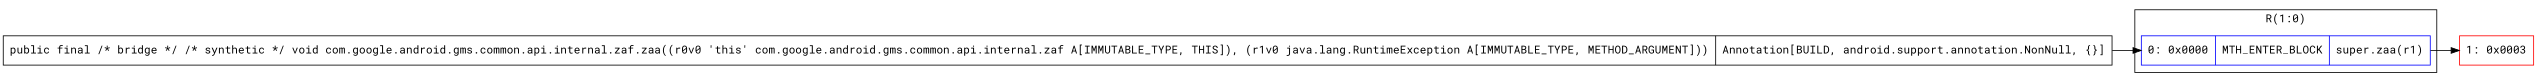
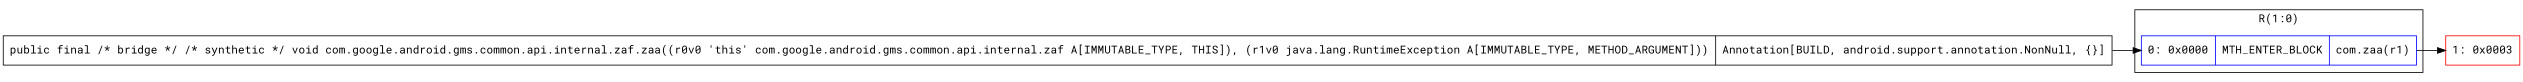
  digraph {
    rankdir=LR
    fontname="Roboto Mono"
    node [shape=record fontname="Roboto Mono"]
    edge [fontname="Roboto Mono"]
-   n1 [color=blue label="{0\:\ 0x0000|MTH_ENTER_BLOCK\l|super.zaa(r1)\l}"]
+   n1 [color=blue label="{0\:\ 0x0000|MTH_ENTER_BLOCK\l|com.zaa(r1)\l}"]
    n2 [color=red label="{1\:\ 0x0003}"]
    n3 [label="{public final \/* bridge *\/ \/* synthetic *\/ void com.google.android.gms.common.api.internal.zaf.zaa((r0v0 'this' com.google.android.gms.common.api.internal.zaf A[IMMUTABLE_TYPE, THIS]), (r1v0 java.lang.RuntimeException A[IMMUTABLE_TYPE, METHOD_ARGUMENT]))  | Annotation[BUILD, android.support.annotation.NonNull, \{\}]\l}"]
    subgraph cluster_1 {
      label="R(1:0)"
      n1
    }
    n1 -> n2
    n3 -> n1
  }
